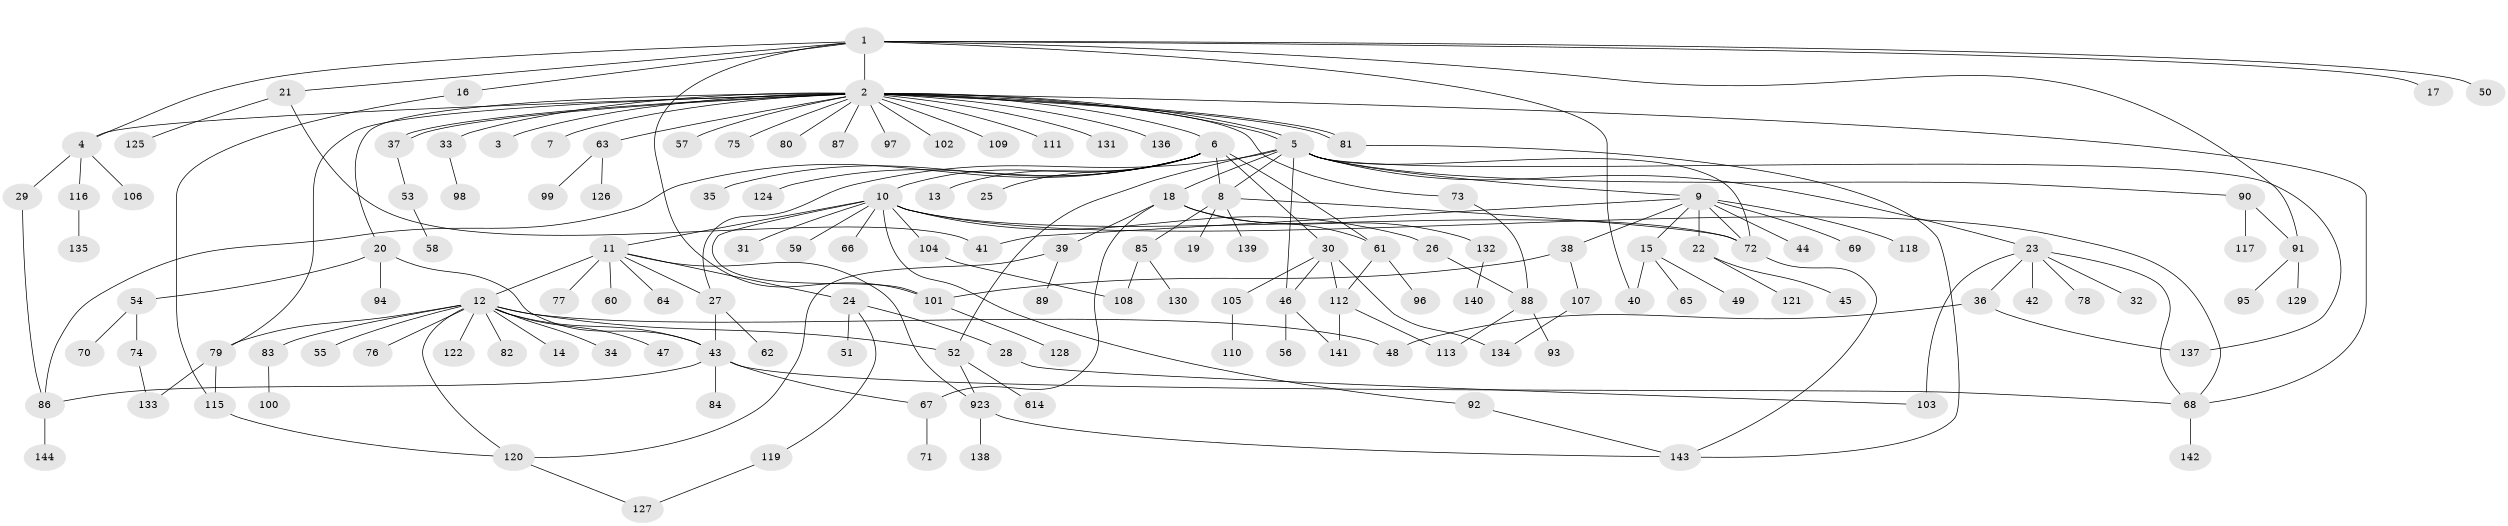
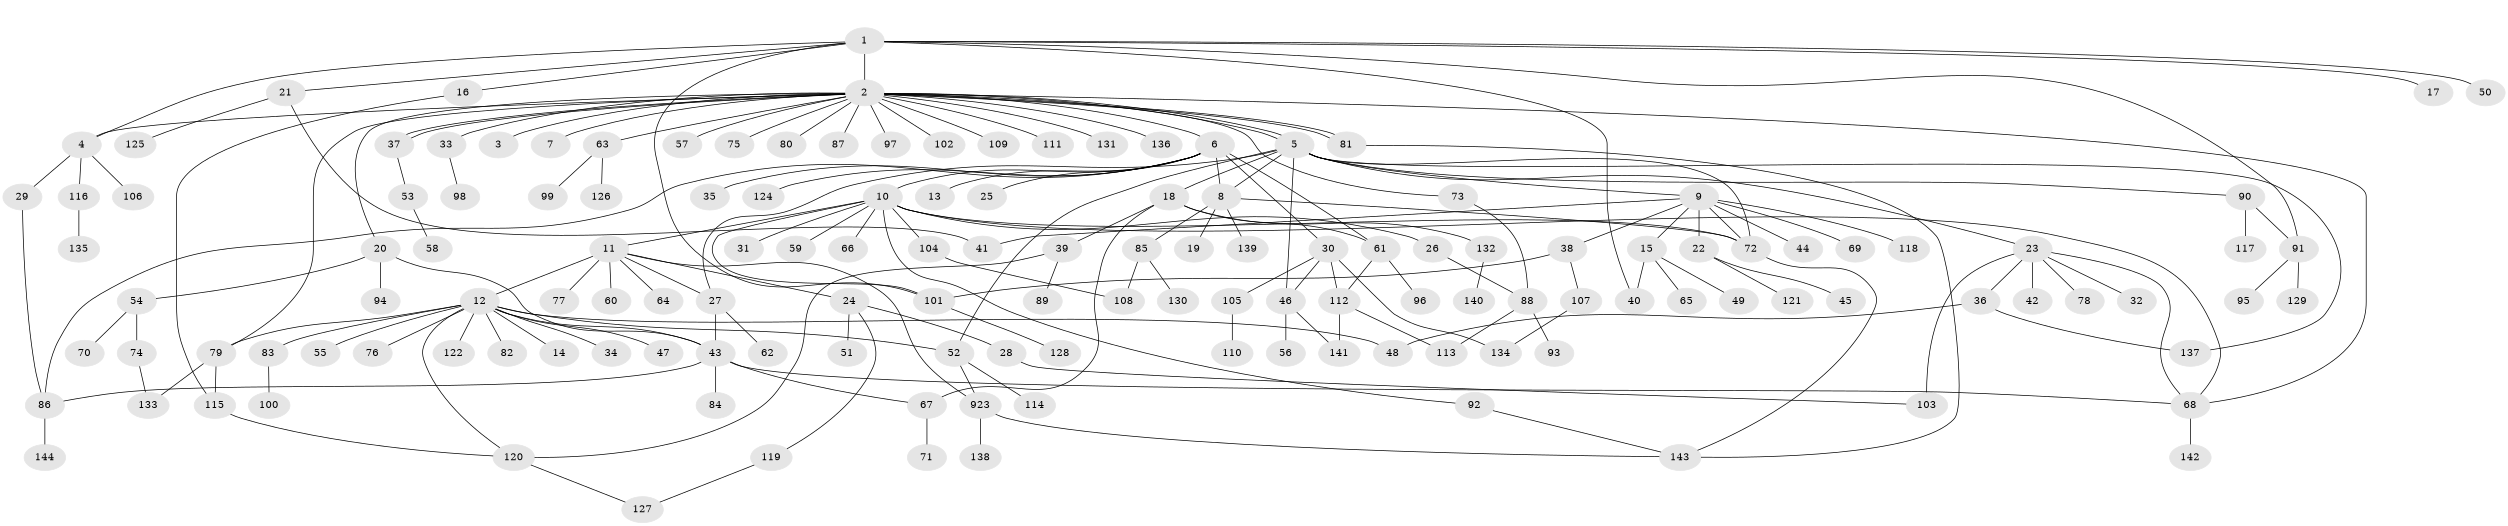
  graph {
    node [color=gray90 style=filled]
    1
    2
    4
    16
    17
    21
    40
    50
    91
    101
    3
    5
    6
    7
    20
    33
    37
    57
    63
    68
    73
    75
    79
    80
    81
    87
    97
    102
    109
    111
    131
    136
    29
    106
    116
    115
    41
    125
    95
    129
    128
    8
    9
    18
    23
    27
    46
    52
    72
    90
    137
    10
    13
    25
    30
    35
    61
    86
    124
    43
    54
    94
    98
    53
    99
    126
    142
    88
    133
    143
    135
    19
    85
    139
    15
    22
    38
    44
    69
    118
    39
    67
    132
    32
    36
    42
    78
    103
    62
    56
    141
    n92 [label=923]
-   114 [label=614]
+   114
    117
    11
    26
    31
    59
    66
    92
    104
    105
    112
    134
    96
    144
    108
    130
    49
    65
    45
    121
    107
    12
    24
    60
    64
    77
    14
    34
    47
    48
    55
    76
    82
    83
    120
    122
    28
    51
    119
    138
    84
    100
    127
    89
    71
    140
    70
    74
    93
    113
    110
    58
    1 -- 2
    1 -- 4
    1 -- 16
    1 -- 17
    1 -- 21
    1 -- 40
    1 -- 50
    1 -- 91
    1 -- 101
    2 -- 4
    2 -- 3
    2 -- 5
    2 -- 5
    2 -- 6
    2 -- 7
    2 -- 20
    2 -- 33
    2 -- 37
    2 -- 37
    2 -- 57
    2 -- 63
    2 -- 68
    2 -- 73
    2 -- 75
    2 -- 79
    2 -- 80
    2 -- 81
    2 -- 81
    2 -- 87
    2 -- 97
    2 -- 102
    2 -- 109
    2 -- 111
    2 -- 131
    2 -- 136
    4 -- 29
    4 -- 106
    4 -- 116
    16 -- 115
    21 -- 41
    21 -- 125
    91 -- 95
    91 -- 129
    101 -- 128
    5 -- 8
    5 -- 9
    5 -- 18
    5 -- 23
    5 -- 27
    5 -- 46
    5 -- 52
    5 -- 72
    5 -- 90
    5 -- 137
    6 -- 8
    6 -- 10
    6 -- 13
    6 -- 25
    6 -- 30
    6 -- 35
    6 -- 61
    6 -- 86
    6 -- 124
    20 -- 43
    20 -- 54
    20 -- 94
    33 -- 98
    37 -- 53
    63 -- 99
    63 -- 126
    68 -- 142
    73 -- 88
    79 -- 115
    79 -- 133
    81 -- 143
    29 -- 86
    116 -- 135
    115 -- 120
    8 -- 72
    8 -- 19
    8 -- 85
    8 -- 139
    9 -- 41
    9 -- 72
    9 -- 15
    9 -- 22
    9 -- 38
    9 -- 44
    9 -- 69
    9 -- 118
    18 -- 61
    18 -- 39
    18 -- 67
    18 -- 132
    23 -- 68
    23 -- 32
    23 -- 36
    23 -- 42
    23 -- 78
    23 -- 103
    27 -- 43
    27 -- 62
    46 -- 56
    46 -- 141
    52 -- n92
    52 -- 114
    72 -- 143
    90 -- 91
    90 -- 117
    10 -- 101
    10 -- 68
    10 -- 72
    10 -- 11
    10 -- 26
    10 -- 31
    10 -- 59
    10 -- 66
    10 -- 92
    10 -- 104
    30 -- 46
    30 -- 105
    30 -- 112
    30 -- 134
    61 -- 112
    61 -- 96
    86 -- 144
    43 -- 68
    43 -- 86
    43 -- 67
    43 -- 84
    54 -- 70
    54 -- 74
    53 -- 58
    88 -- 93
    88 -- 113
    85 -- 108
    85 -- 130
    15 -- 40
    15 -- 49
    15 -- 65
    22 -- 45
    22 -- 121
    38 -- 101
    38 -- 107
    39 -- 120
    39 -- 89
    67 -- 71
    132 -- 140
    36 -- 137
    36 -- 48
    n92 -- 143
    n92 -- 138
    11 -- 27
    11 -- n92
    11 -- 12
    11 -- 24
    11 -- 60
    11 -- 64
    11 -- 77
    26 -- 88
    92 -- 143
    104 -- 108
    105 -- 110
    112 -- 141
    112 -- 113
    107 -- 134
    12 -- 79
    12 -- 52
    12 -- 43
    12 -- 14
    12 -- 34
    12 -- 47
    12 -- 48
    12 -- 55
    12 -- 76
    12 -- 82
    12 -- 83
    12 -- 120
    12 -- 122
    24 -- 28
    24 -- 51
    24 -- 119
    83 -- 100
    120 -- 127
    28 -- 103
    119 -- 127
    74 -- 133
  }
